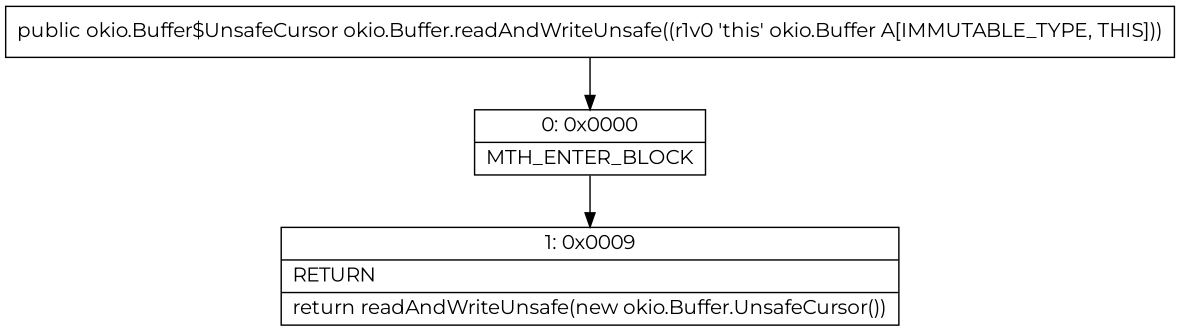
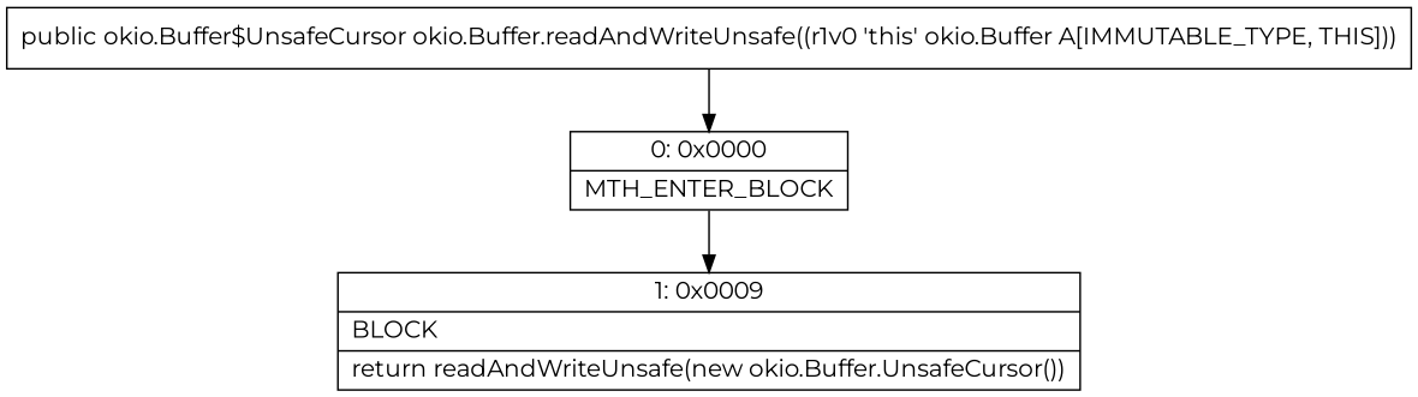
  digraph {
    fontname=Montserrat
    node [shape=record fontname=Montserrat]
    edge [fontname=Montserrat]
    n1 [label="{0\:\ 0x0000|MTH_ENTER_BLOCK\l}"]
-   n2 [label="{1\:\ 0x0009|RETURN\l|return readAndWriteUnsafe(new okio.Buffer.UnsafeCursor())\l}"]
+   n2 [label="{1\:\ 0x0009|BLOCK\l|return readAndWriteUnsafe(new okio.Buffer.UnsafeCursor())\l}"]
    n3 [label="{public okio.Buffer$UnsafeCursor okio.Buffer.readAndWriteUnsafe((r1v0 'this' okio.Buffer A[IMMUTABLE_TYPE, THIS])) }"]
    n1 -> n2
    n3 -> n1
  }
